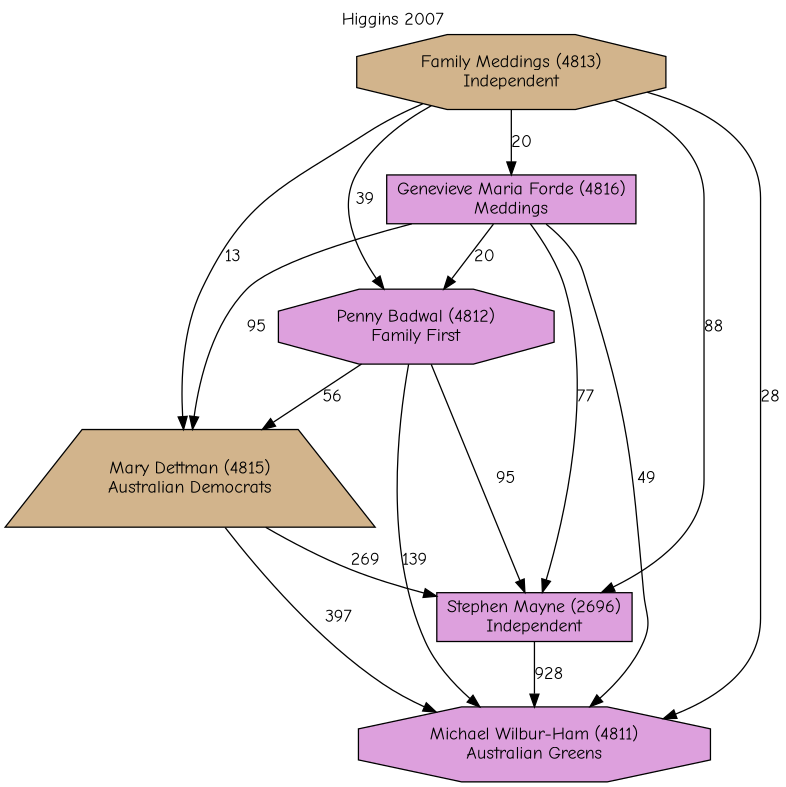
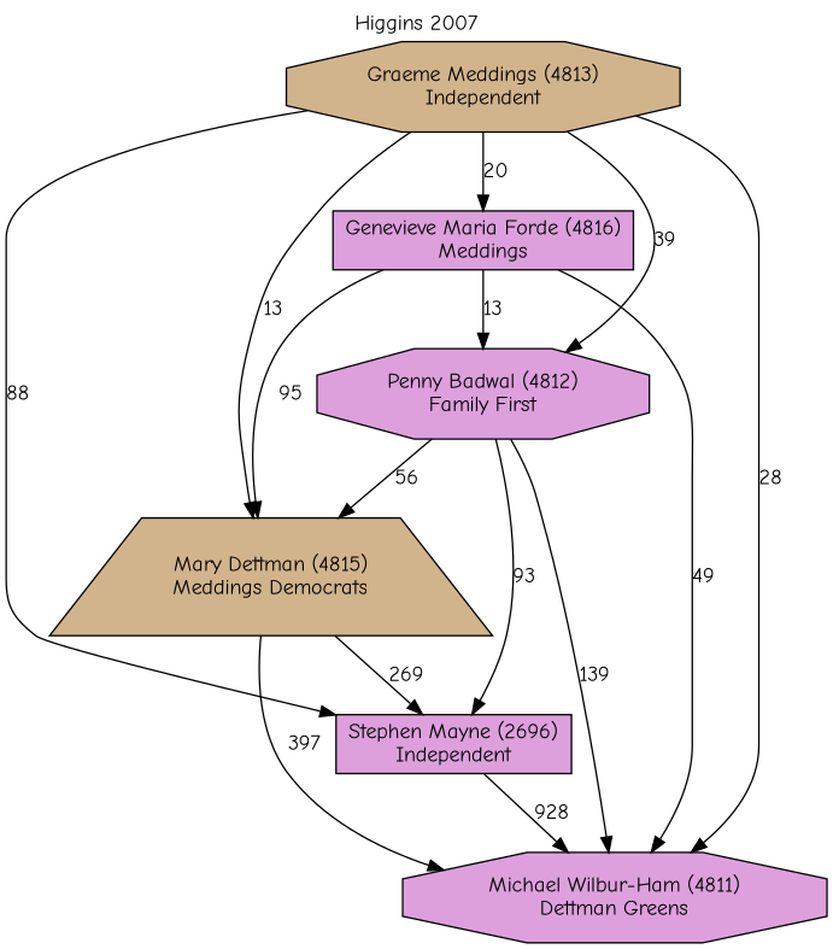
  digraph {
    fontname="Comic Neue"
    label="Higgins 2007"
    labelloc=t
    mclimit=10
    node [fillcolor=plum fontname="Comic Neue" shape=octagon style=filled]
    edge [fontname="Comic Neue"]
    n1 [label="Genevieve Maria Forde (4816)\nMeddings" shape=box]
-   n2 [fillcolor=tan label="Mary Dettman (4815)\nAustralian Democrats" shape=trapezium]
-   n3 [label="Michael Wilbur-Ham (4811)\nAustralian Greens"]
+   n2 [fillcolor=tan label="Mary Dettman (4815)\nMeddings Democrats" shape=trapezium]
+   n3 [label="Michael Wilbur-Ham (4811)\nDettman Greens"]
    n4 [label="Penny Badwal (4812)\nFamily First"]
    n5 [label="Stephen Mayne (2696)\nIndependent" shape=box]
-   n6 [fillcolor=tan label="Family Meddings (4813)\nIndependent"]
+   n6 [fillcolor=tan label="Graeme Meddings (4813)\nIndependent"]
    n1 -> n2 [label=95]
    n1 -> n3 [label=49]
-   n1 -> n4 [label=20]
-   n1 -> n5 [label=77]
+   n1 -> n4 [label=13]
    n2 -> n3 [label=397]
    n2 -> n5 [label=269]
    n4 -> n2 [label=56]
    n4 -> n3 [label=139]
-   n4 -> n5 [label=95]
+   n4 -> n5 [label=93]
    n5 -> n3 [label=928]
    n6 -> n1 [label=20]
    n6 -> n2 [label=13]
    n6 -> n3 [label=28]
    n6 -> n4 [label=39]
    n6 -> n5 [label=88]
  }
